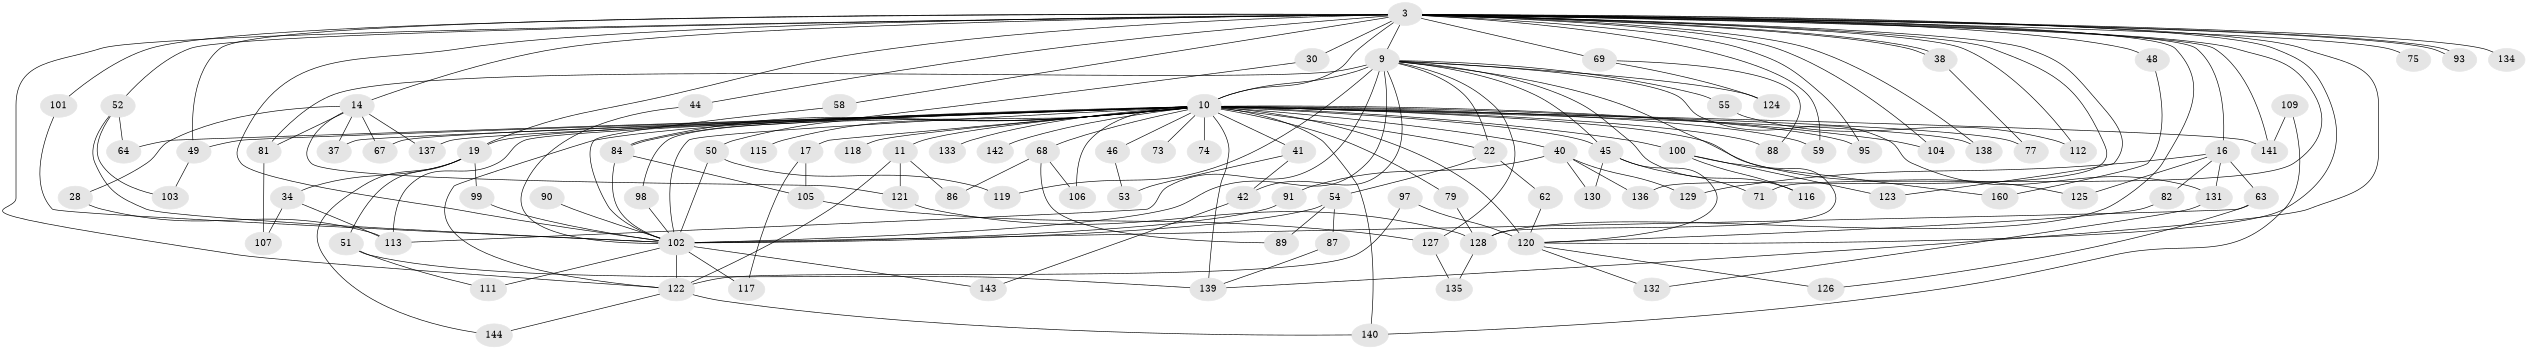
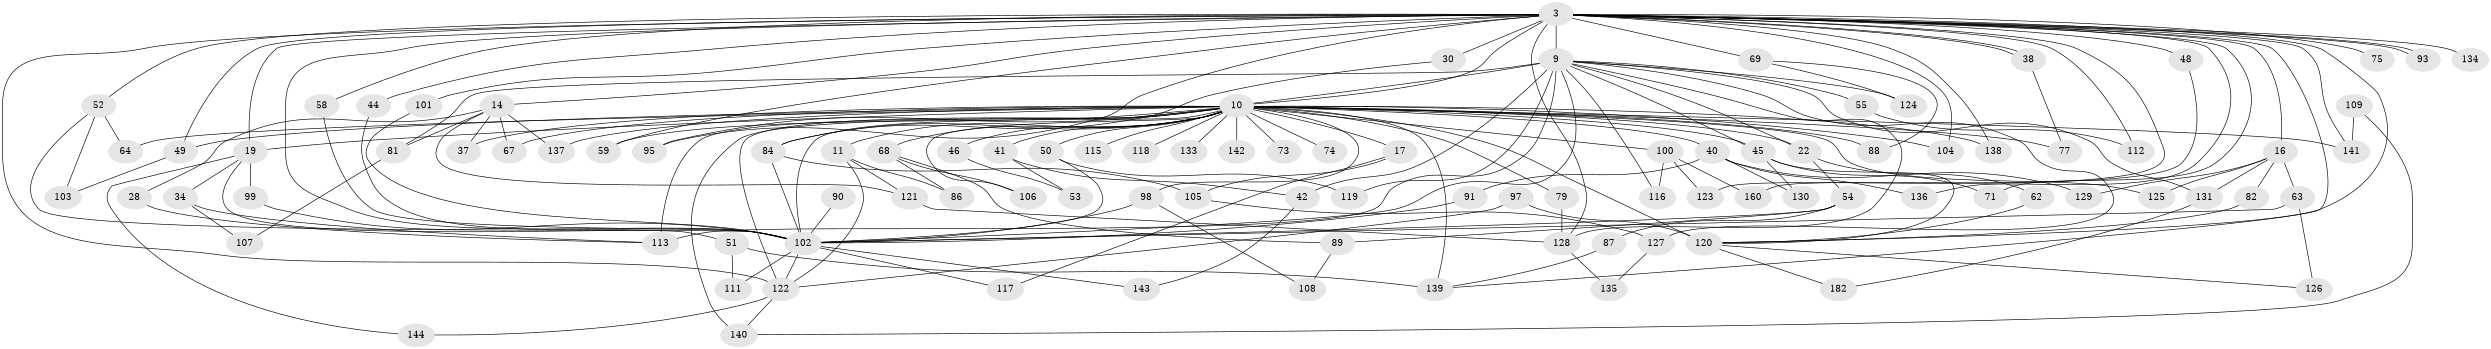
  graph {
    node [color=gray90 style=filled]
    3 [super="+2"]
    9 [super="+1"]
    10 [super="+8+6"]
    14
    16
    19 [super="+12"]
    30
    38
    44
    48 [super="+35"]
    49
    52
    58
    59
    69
    71
    75
    93
    95
    101
    102 [super="+7"]
    104
    112
    120 [super="+15+114+70"]
    122 [super="+27+96+76"]
    123
    128 [super="+13"]
    134
    136
    138
    139 [super="+39"]
    141 [super="+83"]
    22
    42
    45 [super="+36"]
    55
    81
    113 [super="+18+94"]
    116
    119
    124
    127
    131 [super="+78"]
    11
    17
    37
    40 [super="+29"]
    41
    46
    50 [super="+23"]
    64
    67
    68 [super="+61"]
    73
    74
    77
    79
    84 [super="+56"]
    88
    98
    100 [super="+65+57"]
    106
    115
    118 [super="+72"]
    125
    133
    137
    140 [super="+92"]
    142 [super="+66+21"]
    121
    28
    63
    82
    129
    34
    51
    99
    144
    n79 [label=160]
    103
    117
    143
    111
    126
-   132
+   132 [label=182]
    135
    54
    62
    130
    107
    86
    105
    91
    53
    89
+   108
    87
    90
    97
    109
    3 -- 9 [weight=4]
    3 -- 10 [weight=8]
    3 -- 14 [weight=2]
    3 -- 16 [weight=2]
    3 -- 19 [weight=2]
    3 -- 30 [weight=2]
    3 -- 38
    3 -- 38
    3 -- 44
    3 -- 48 [weight=3]
    3 -- 49
    3 -- 52
    3 -- 58
    3 -- 59
    3 -- 69 [weight=2]
    3 -- 71
    3 -- 75 [weight=2]
    3 -- 93
    3 -- 93
    3 -- 95
    3 -- 101
    3 -- 102 [weight=4]
    3 -- 104
    3 -- 112
    3 -- 120
    3 -- 122
    3 -- 123
    3 -- 128
    3 -- 134
    3 -- 136
    3 -- 138
    3 -- 139
    3 -- 141 [weight=3]
    9 -- 10 [weight=8]
    9 -- 102 [weight=4]
    9 -- 128
    9 -- 22
    9 -- 42
    9 -- 45
    9 -- 55 [weight=2]
    9 -- 81
    9 -- 113 [weight=2]
    9 -- 116
    9 -- 119
    9 -- 124
    9 -- 127
    9 -- 131
    10 -- 19
    10 -- 49
    10 -- 59
    10 -- 95
    10 -- 102 [weight=9]
    10 -- 104
    10 -- 120 [weight=6]
    10 -- 122 [weight=2]
    10 -- 138
    10 -- 139 [weight=4]
    10 -- 141
    10 -- 22
    10 -- 45
    10 -- 113 [weight=3]
    10 -- 11 [weight=2]
    10 -- 17 [weight=2]
    10 -- 37
    10 -- 40 [weight=2]
    10 -- 41 [weight=2]
    10 -- 46 [weight=2]
    10 -- 50 [weight=2]
    10 -- 64
    10 -- 67
    10 -- 68 [weight=5]
    10 -- 73
    10 -- 74
    10 -- 77
    10 -- 79
    10 -- 84
    10 -- 88
    10 -- 98
    10 -- 100 [weight=4]
    10 -- 106
    10 -- 115 [weight=2]
    10 -- 118 [weight=3]
    10 -- 125
    10 -- 133 [weight=2]
    10 -- 137
    10 -- 140 [weight=2]
    10 -- 142 [weight=2]
    14 -- 81
    14 -- 37
    14 -- 67
    14 -- 137
    14 -- 121
    14 -- 28
    16 -- 131 [weight=2]
    16 -- 125
    16 -- 63
    16 -- 82
    16 -- 129
    19 -- 34
    19 -- 51
    19 -- 99
    19 -- 144
    30 -- 84
    38 -- 77
    44 -- 102
    48 -- n79
    49 -- 103
    52 -- 102
    52 -- 64
    52 -- 103
    58 -- 102
    69 -- 124
    69 -- 88
    101 -- 102
    102 -- 122 [weight=2]
    102 -- 117
    102 -- 143
    102 -- 111
    120 -- 126
    120 -- 132
    122 -- 140
    122 -- 144
    128 -- 135
    22 -- 54
    22 -- 62
    42 -- 143
    45 -- 71
    45 -- 120
    45 -- 130
    55 -- 112
    81 -- 107
    127 -- 135
    131 -- 132
    11 -- 122
    11 -- 121
    11 -- 86
    17 -- 117
    17 -- 105
    40 -- 136
    40 -- 129
    40 -- 130
    40 -- 91
    41 -- 42
    41 -- 53
    46 -- 53
    50 -- 102
    50 -- 119
    68 -- 106
    68 -- 86
    68 -- 89
    79 -- 128
    84 -- 102 [weight=2]
    84 -- 105
    98 -- 102
+   98 -- 108
    100 -- 123
    100 -- 116
    100 -- n79
    121 -- 128
    28 -- 113
    63 -- 102
    63 -- 126
    82 -- 120
    34 -- 113
    34 -- 107
    51 -- 139
    51 -- 111
    99 -- 102
    54 -- 102
    54 -- 89
    54 -- 87
    62 -- 120
    105 -- 127
    91 -- 102
+   89 -- 108
    87 -- 139
    90 -- 102 [weight=2]
    97 -- 120
    97 -- 122
    109 -- 141
    109 -- 140
  }
